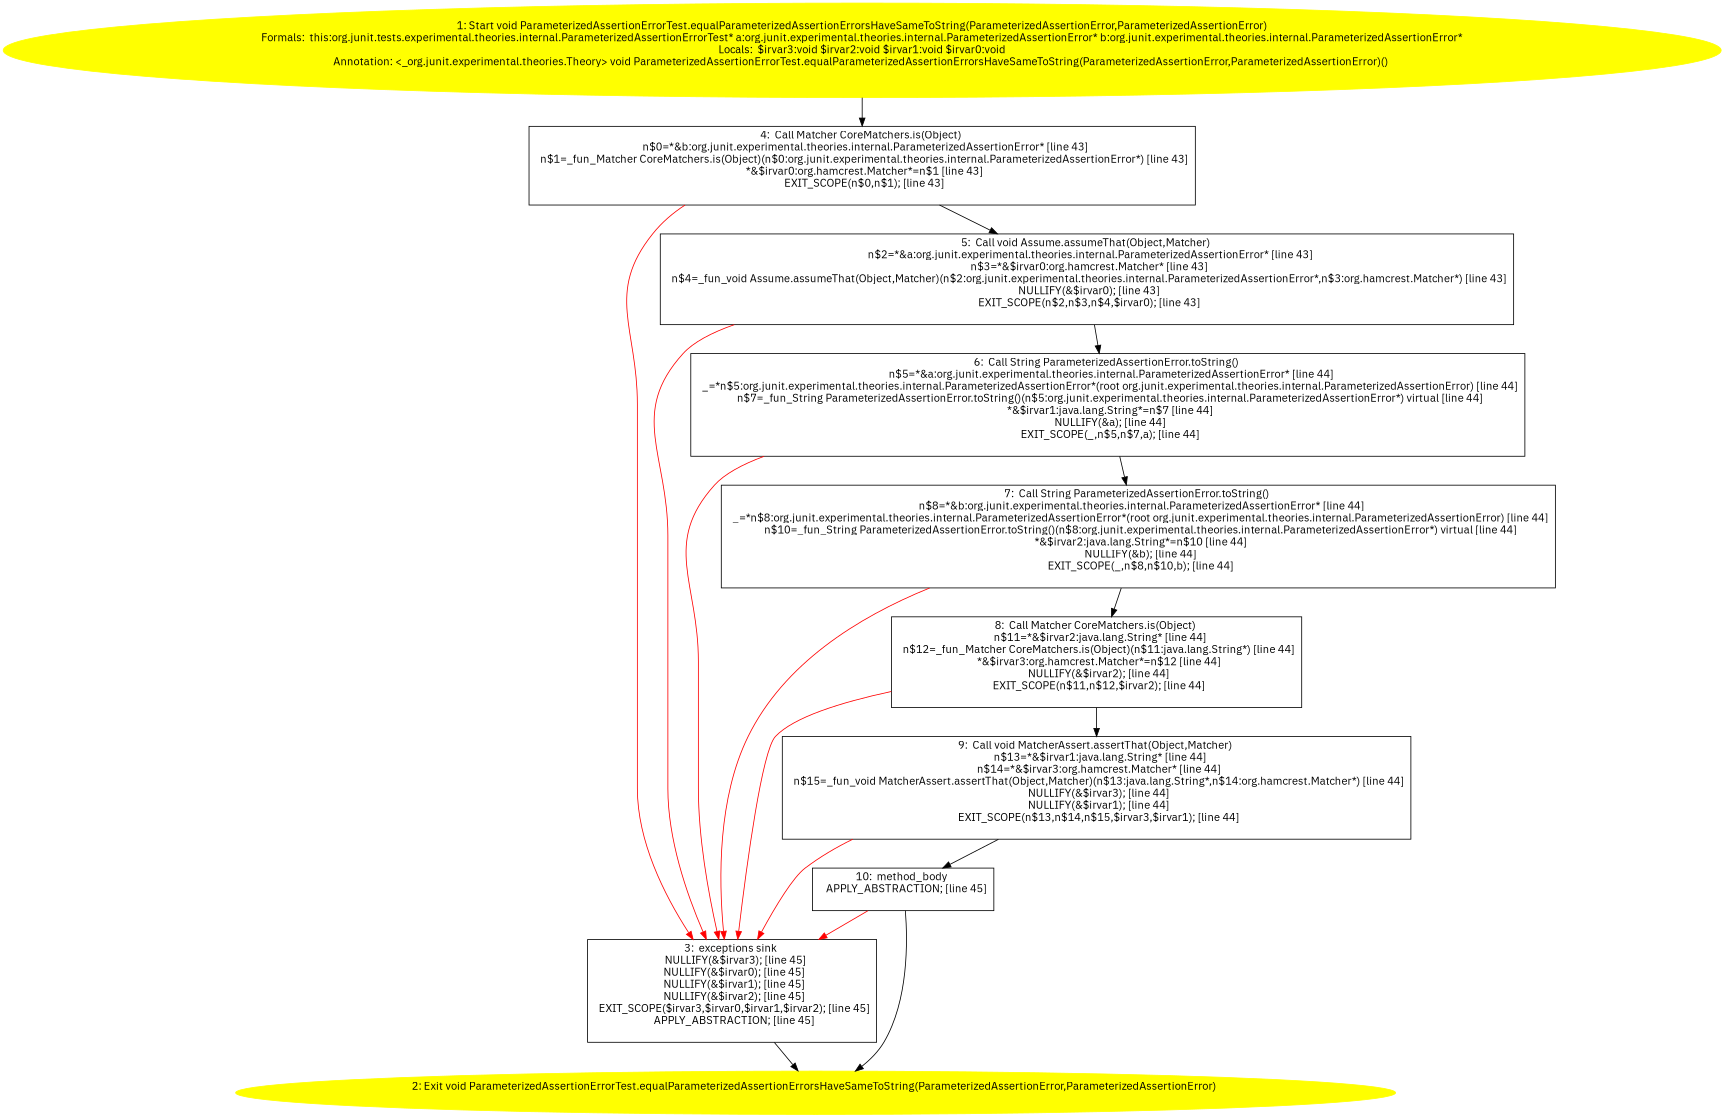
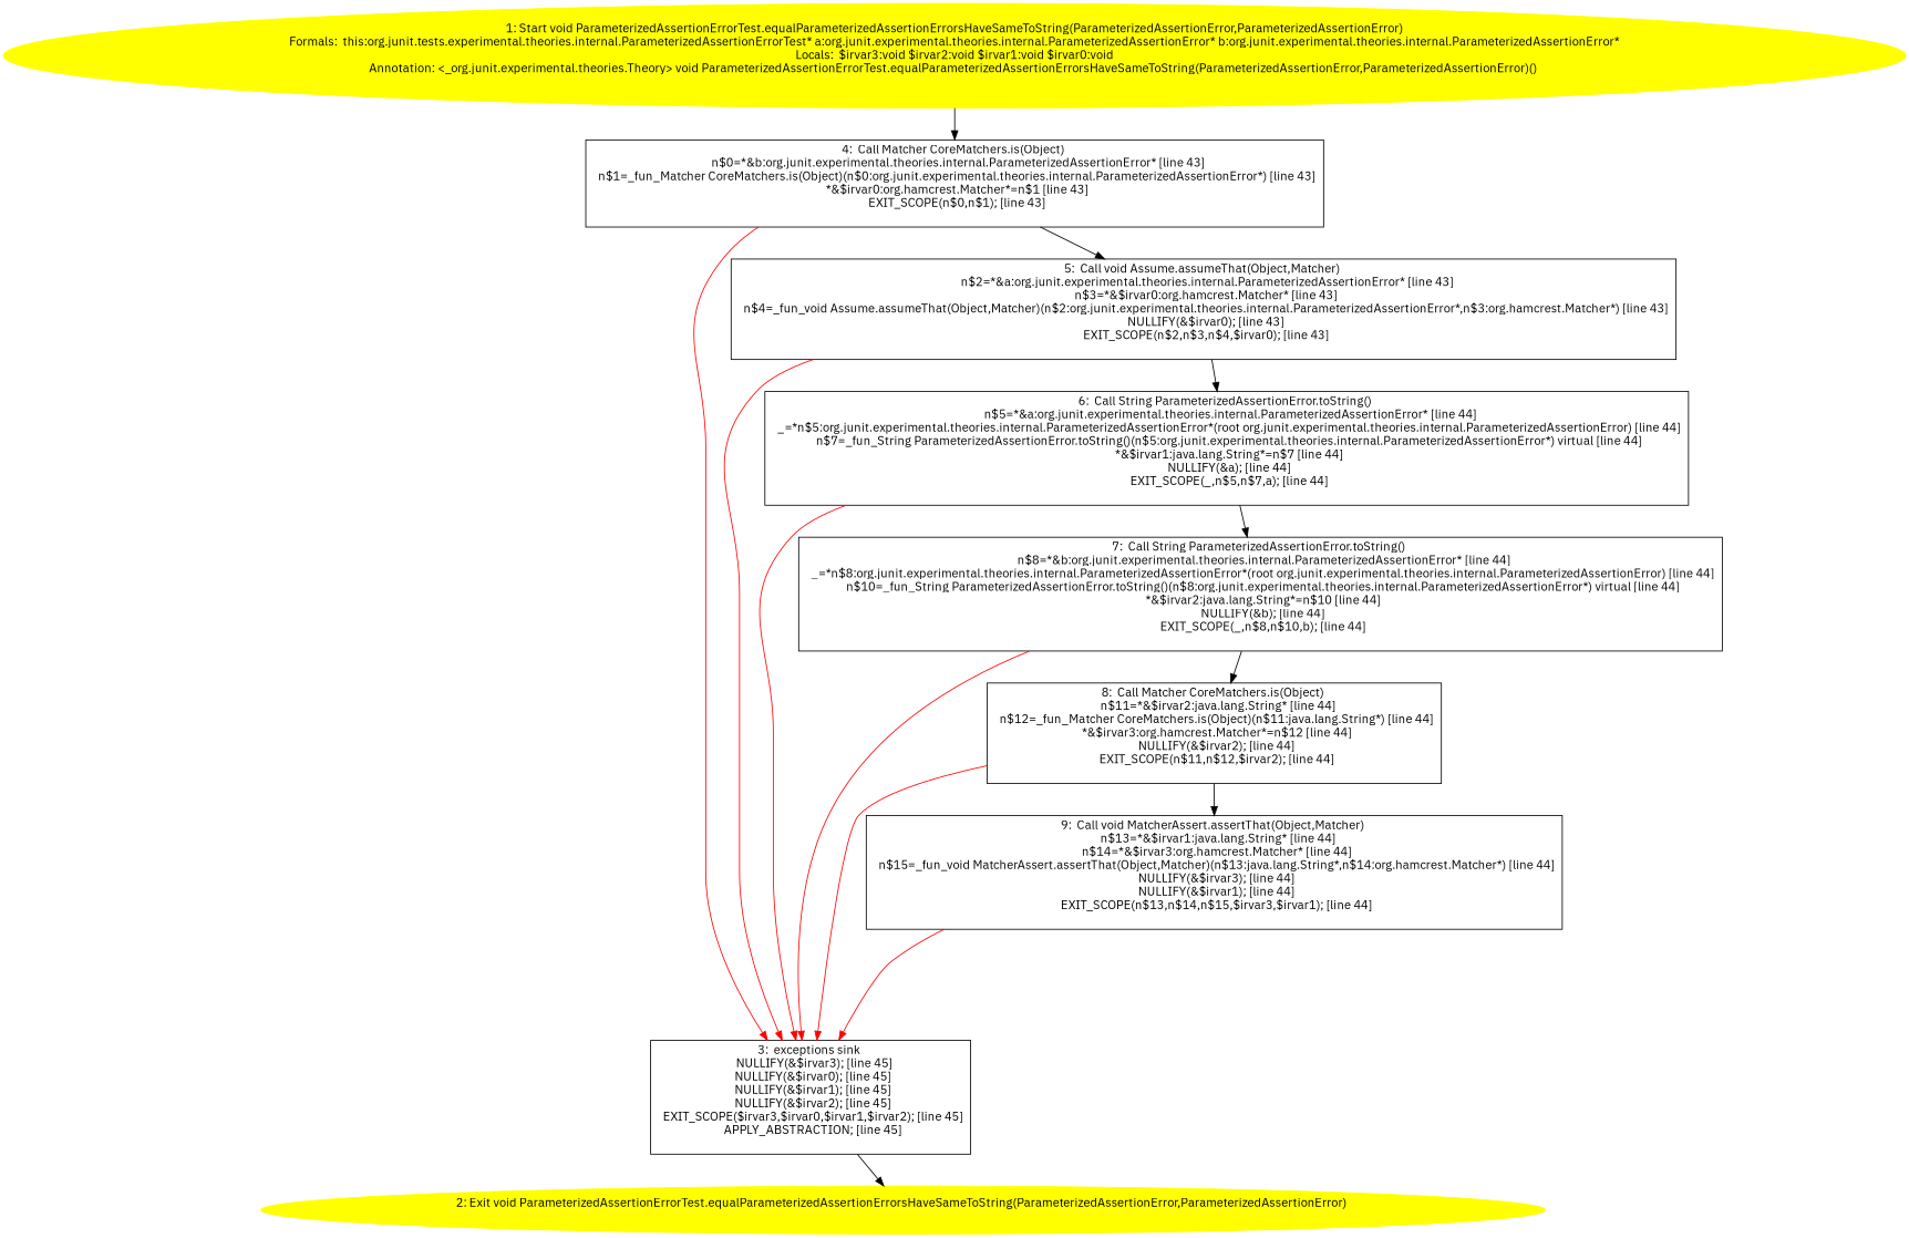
  digraph {
    fontname="IBM Plex Sans"
    node [fontname="IBM Plex Sans" shape=box]
    edge [fontname="IBM Plex Sans"]
    n1 [color=yellow label="1: Start void ParameterizedAssertionErrorTest.equalParameterizedAssertionErrorsHaveSameToString(ParameterizedAssertionError,ParameterizedAssertionError)\nFormals:  this:org.junit.tests.experimental.theories.internal.ParameterizedAssertionErrorTest* a:org.junit.experimental.theories.internal.ParameterizedAssertionError* b:org.junit.experimental.theories.internal.ParameterizedAssertionError*\nLocals:  $irvar3:void $irvar2:void $irvar1:void $irvar0:void\nAnnotation: <_org.junit.experimental.theories.Theory> void ParameterizedAssertionErrorTest.equalParameterizedAssertionErrorsHaveSameToString(ParameterizedAssertionError,ParameterizedAssertionError)() \n  " style=filled shape=""]
    n2 [label="4:  Call Matcher CoreMatchers.is(Object) \n   n$0=*&b:org.junit.experimental.theories.internal.ParameterizedAssertionError* [line 43]\n  n$1=_fun_Matcher CoreMatchers.is(Object)(n$0:org.junit.experimental.theories.internal.ParameterizedAssertionError*) [line 43]\n  *&$irvar0:org.hamcrest.Matcher*=n$1 [line 43]\n  EXIT_SCOPE(n$0,n$1); [line 43]\n "]
    n3 [label="3:  exceptions sink \n   NULLIFY(&$irvar3); [line 45]\n  NULLIFY(&$irvar0); [line 45]\n  NULLIFY(&$irvar1); [line 45]\n  NULLIFY(&$irvar2); [line 45]\n  EXIT_SCOPE($irvar3,$irvar0,$irvar1,$irvar2); [line 45]\n  APPLY_ABSTRACTION; [line 45]\n "]
    n4 [label="5:  Call void Assume.assumeThat(Object,Matcher) \n   n$2=*&a:org.junit.experimental.theories.internal.ParameterizedAssertionError* [line 43]\n  n$3=*&$irvar0:org.hamcrest.Matcher* [line 43]\n  n$4=_fun_void Assume.assumeThat(Object,Matcher)(n$2:org.junit.experimental.theories.internal.ParameterizedAssertionError*,n$3:org.hamcrest.Matcher*) [line 43]\n  NULLIFY(&$irvar0); [line 43]\n  EXIT_SCOPE(n$2,n$3,n$4,$irvar0); [line 43]\n "]
    n5 [color=yellow label="2: Exit void ParameterizedAssertionErrorTest.equalParameterizedAssertionErrorsHaveSameToString(ParameterizedAssertionError,ParameterizedAssertionError) \n  " style=filled shape=""]
    n6 [label="6:  Call String ParameterizedAssertionError.toString() \n   n$5=*&a:org.junit.experimental.theories.internal.ParameterizedAssertionError* [line 44]\n  _=*n$5:org.junit.experimental.theories.internal.ParameterizedAssertionError*(root org.junit.experimental.theories.internal.ParameterizedAssertionError) [line 44]\n  n$7=_fun_String ParameterizedAssertionError.toString()(n$5:org.junit.experimental.theories.internal.ParameterizedAssertionError*) virtual [line 44]\n  *&$irvar1:java.lang.String*=n$7 [line 44]\n  NULLIFY(&a); [line 44]\n  EXIT_SCOPE(_,n$5,n$7,a); [line 44]\n "]
    n7 [label="7:  Call String ParameterizedAssertionError.toString() \n   n$8=*&b:org.junit.experimental.theories.internal.ParameterizedAssertionError* [line 44]\n  _=*n$8:org.junit.experimental.theories.internal.ParameterizedAssertionError*(root org.junit.experimental.theories.internal.ParameterizedAssertionError) [line 44]\n  n$10=_fun_String ParameterizedAssertionError.toString()(n$8:org.junit.experimental.theories.internal.ParameterizedAssertionError*) virtual [line 44]\n  *&$irvar2:java.lang.String*=n$10 [line 44]\n  NULLIFY(&b); [line 44]\n  EXIT_SCOPE(_,n$8,n$10,b); [line 44]\n "]
    n8 [label="8:  Call Matcher CoreMatchers.is(Object) \n   n$11=*&$irvar2:java.lang.String* [line 44]\n  n$12=_fun_Matcher CoreMatchers.is(Object)(n$11:java.lang.String*) [line 44]\n  *&$irvar3:org.hamcrest.Matcher*=n$12 [line 44]\n  NULLIFY(&$irvar2); [line 44]\n  EXIT_SCOPE(n$11,n$12,$irvar2); [line 44]\n "]
    n9 [label="9:  Call void MatcherAssert.assertThat(Object,Matcher) \n   n$13=*&$irvar1:java.lang.String* [line 44]\n  n$14=*&$irvar3:org.hamcrest.Matcher* [line 44]\n  n$15=_fun_void MatcherAssert.assertThat(Object,Matcher)(n$13:java.lang.String*,n$14:org.hamcrest.Matcher*) [line 44]\n  NULLIFY(&$irvar3); [line 44]\n  NULLIFY(&$irvar1); [line 44]\n  EXIT_SCOPE(n$13,n$14,n$15,$irvar3,$irvar1); [line 44]\n "]
-   n10 [label="10:  method_body \n   APPLY_ABSTRACTION; [line 45]\n "]
    n1 -> n2
    n2 -> n3 [color=red]
    n2 -> n4
    n3 -> n5
    n4 -> n3 [color=red]
    n4 -> n6
    n6 -> n3 [color=red]
    n6 -> n7
    n7 -> n3 [color=red]
    n7 -> n8
    n8 -> n3 [color=red]
    n8 -> n9
    n9 -> n3 [color=red]
-   n9 -> n10
-   n10 -> n3 [color=red]
-   n10 -> n5
  }
